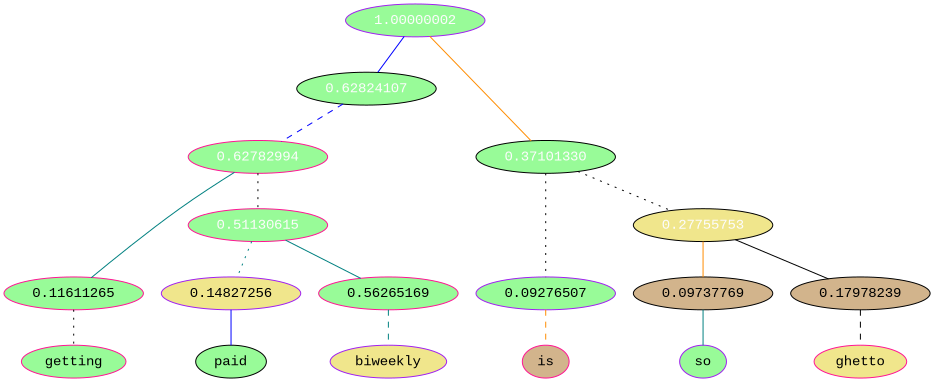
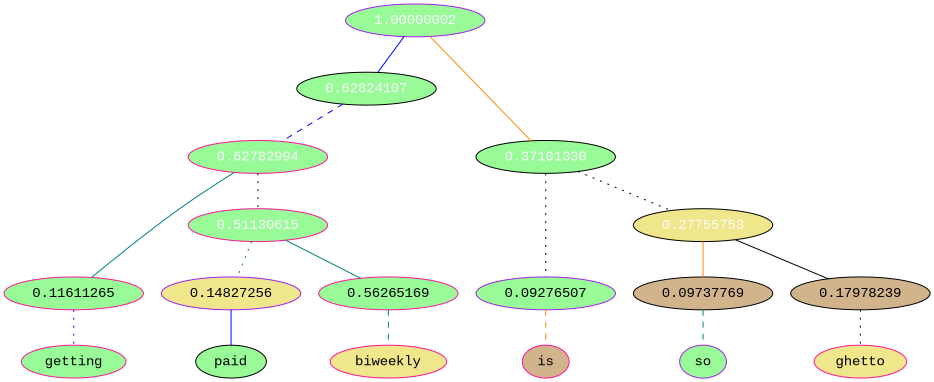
  graph {
    fontname="Liberation Mono"
    node [color=deeppink fillcolor=palegreen fontname="Liberation Mono" format=png nodesep=0.001 ordering=out overlap_scaling=0.01 ranksep=0.001 style=filled]
    edge [color=black fontname="Liberation Mono" style=solid]
    n1 [height=0.15 label=getting style="filled,solid" width=0.15]
    n2 [color=black height=0.15 label=paid style="filled,solid" width=0.15]
-   n3 [color=purple fillcolor=khaki height=0.15 label=biweekly style="filled,solid" width=0.15]
+   n3 [fillcolor=khaki height=0.15 label=biweekly style="filled,solid" width=0.15]
    n4 [fillcolor=tan height=0.15 label=is style="filled,solid" width=0.15]
    n5 [color=purple height=0.15 label=so style="filled,solid" width=0.15]
    n6 [fillcolor=khaki height=0.15 label=ghetto style="filled,solid" width=0.15]
    n7 [fontcolor=black height=0.15 label=0.11611265 width=0.15]
    n8 [color=purple fillcolor=khaki fontcolor=black height=0.15 label=0.14827256 width=0.15]
    n9 [fontcolor=black height=0.15 label=0.56265169 width=0.15]
    n10 [color=purple fontcolor=black height=0.15 label=0.09276507 width=0.15]
    n11 [color=black fillcolor=tan fontcolor=black height=0.15 label=0.09737769 width=0.15]
    n12 [color=black fillcolor=tan fontcolor=black height=0.15 label=0.17978239 width=0.15]
    n13 [color=purple fontcolor=grey99 height=0.15 label=1.00000002 width=0.15]
    n14 [color=black fontcolor=grey99 height=0.15 label=0.62824107 width=0.15]
    n15 [color=black fontcolor=grey99 height=0.15 label=0.37101330 width=0.15]
    n16 [fontcolor=grey99 height=0.15 label=0.62782994 width=0.15]
    n17 [color=black fillcolor=khaki fontcolor=grey99 height=0.15 label=0.27755753 width=0.15]
    n18 [fontcolor=grey99 height=0.15 label=0.51130615 width=0.15]
    subgraph sub_1 {
      rank=same
      n1
      n2
      n3
      n4
      n5
      n6
    }
    subgraph sub_2 {
      rank=same
      n7
      n8
      n9
      n10
      n11
      n12
    }
-   n7 -- n1 [style=dotted]
+   n7 -- n1 [color=blue style=dotted]
    n8 -- n2 [color=blue]
    n9 -- n3 [color=teal style=dashed]
    n10 -- n4 [color=darkorange style=dashed]
-   n11 -- n5 [color=teal]
-   n12 -- n6 [style=dashed]
+   n11 -- n5 [color=teal style=dashed]
+   n12 -- n6 [style=dotted]
    n13 -- n14 [color=blue]
    n13 -- n15 [color=darkorange]
    n14 -- n16 [color=blue style=dashed]
    n15 -- n10 [style=dotted]
    n15 -- n17 [style=dotted]
    n16 -- n7 [color=teal]
    n16 -- n18 [style=dotted]
    n17 -- n11 [color=darkorange]
    n17 -- n12
    n18 -- n8 [color=teal style=dotted]
    n18 -- n9 [color=teal]
  }
